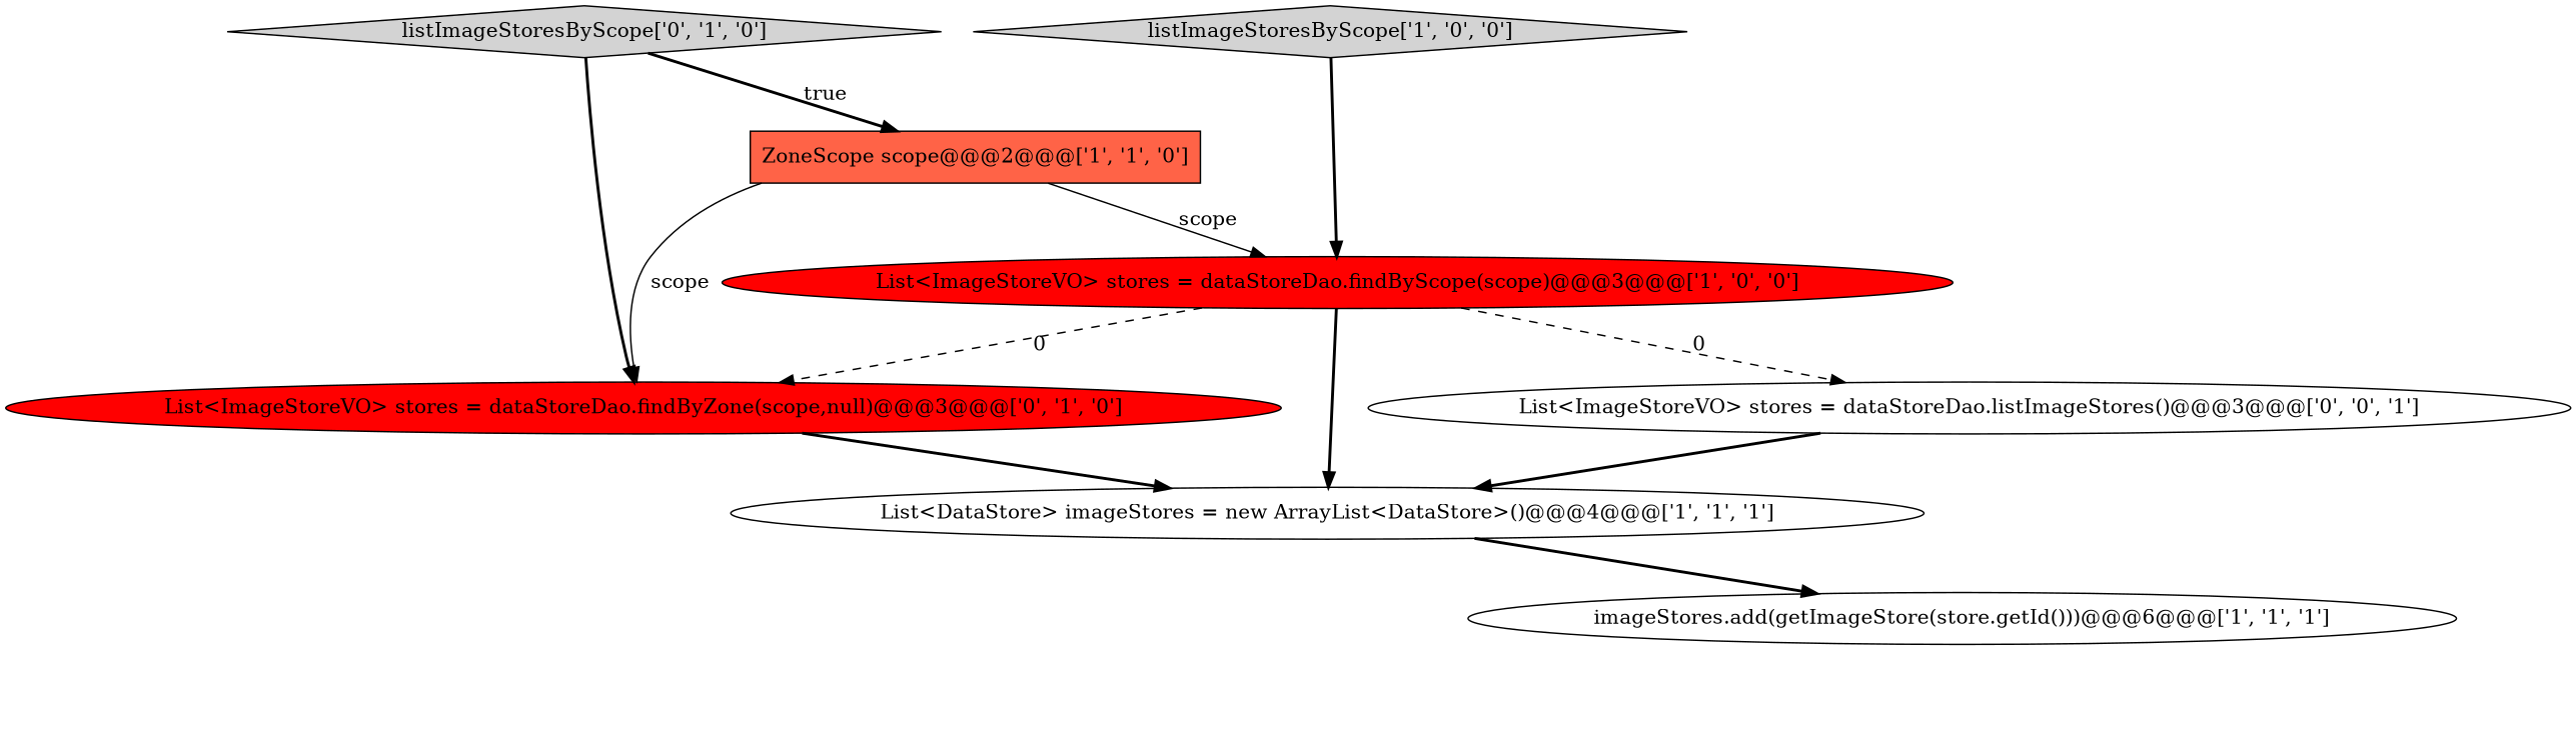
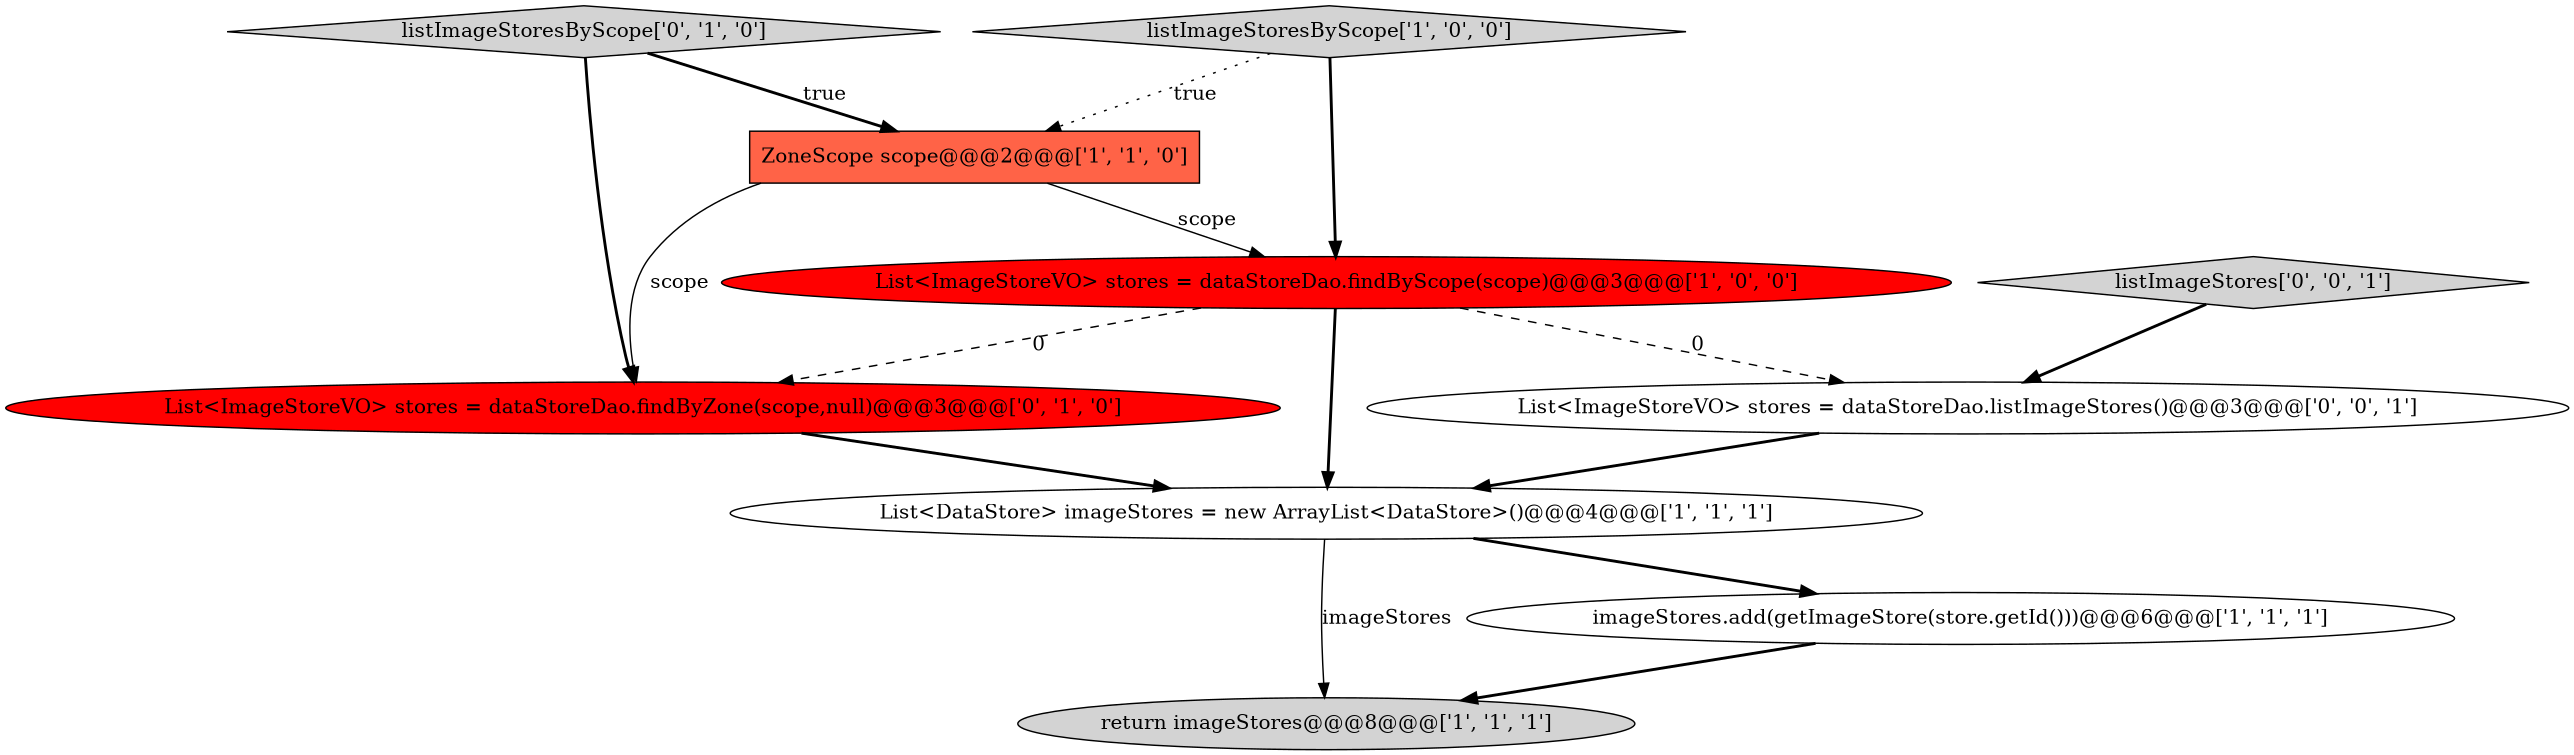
  digraph {
    node [fillcolor=lightgray shape=ellipse style=filled]
    edge [style=bold]
    n1 [fillcolor=red label="List<ImageStoreVO> stores = dataStoreDao.findByZone(scope,null)@@@3@@@['0', '1', '0']"]
    n2 [fillcolor=white label="List<DataStore> imageStores = new ArrayList<DataStore>()@@@4@@@['1', '1', '1']"]
+   n3 [label="return imageStores@@@8@@@['1', '1', '1']"]
    n4 [fillcolor=white label="imageStores.add(getImageStore(store.getId()))@@@6@@@['1', '1', '1']"]
    n5 [fillcolor=white label="List<ImageStoreVO> stores = dataStoreDao.listImageStores()@@@3@@@['0', '0', '1']"]
    n6 [fillcolor=tomato label="ZoneScope scope@@@2@@@['1', '1', '0']" shape=box]
    n7 [fillcolor=red label="List<ImageStoreVO> stores = dataStoreDao.findByScope(scope)@@@3@@@['1', '0', '0']"]
    n8 [label="listImageStoresByScope['0', '1', '0']" shape=diamond]
    n9 [label="listImageStoresByScope['1', '0', '0']" shape=diamond]
+   n10 [label="listImageStores['0', '0', '1']" shape=diamond]
    n1 -> n2
+   n2 -> n3 [label=imageStores style=solid]
    n2 -> n4
+   n4 -> n3
    n5 -> n2
    n6 -> n1 [label=scope style=solid]
    n6 -> n7 [label=scope style=solid]
    n7 -> n1 [label=0 style=dashed]
    n7 -> n2
    n7 -> n5 [label=0 style=dashed]
    n8 -> n1
    n8 -> n6 [label=true]
+   n9 -> n6 [label=true style=dotted]
    n9 -> n7
+   n10 -> n5
  }
